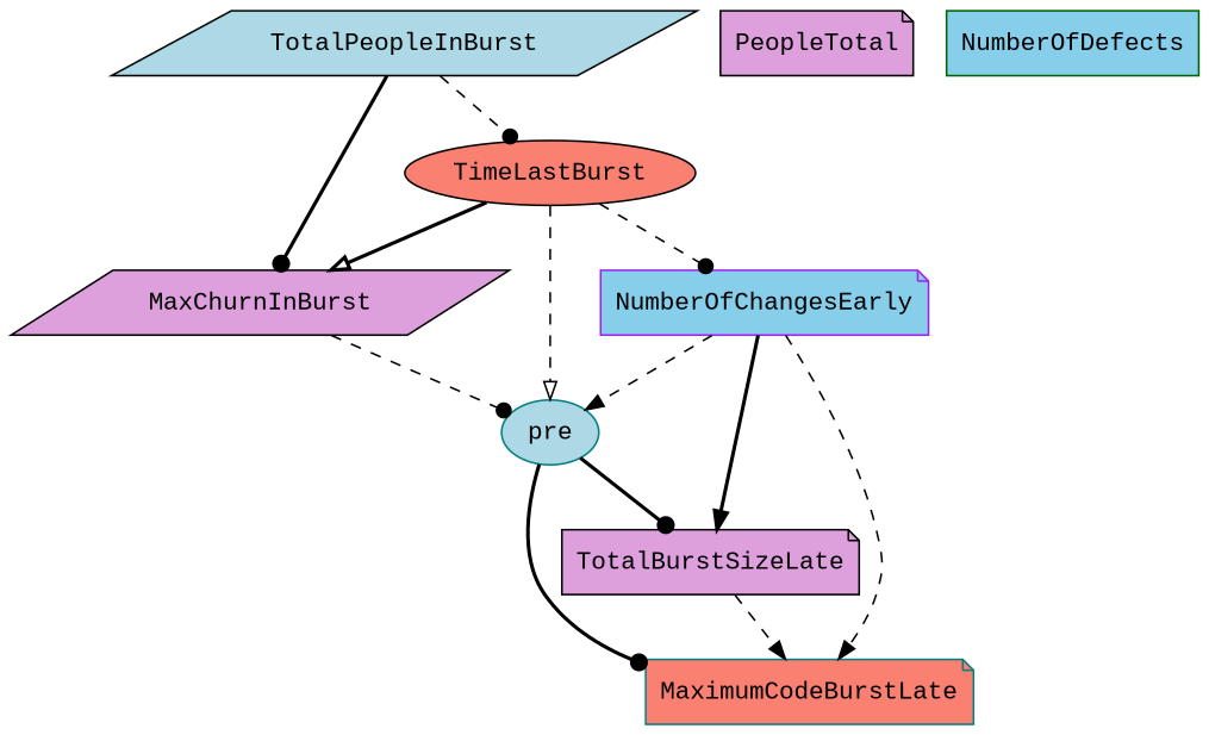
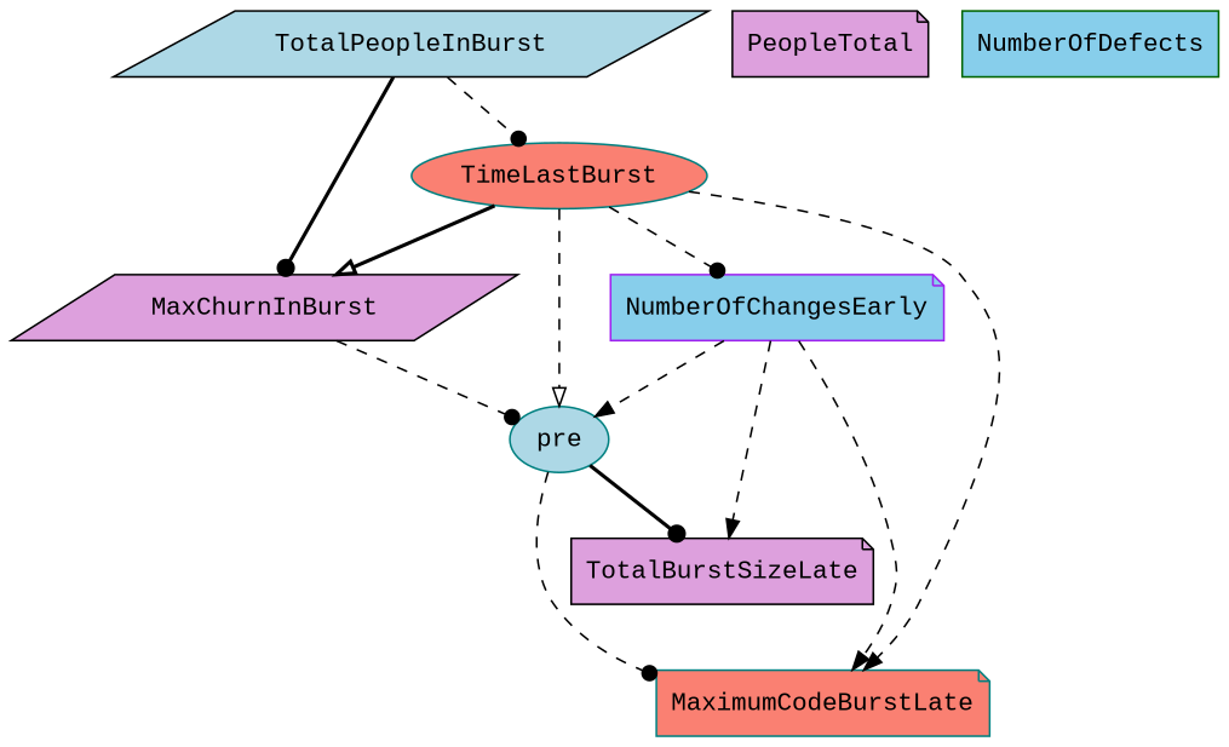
  digraph {
    fontname="Liberation Mono"
    node [color=black fillcolor=plum fontname="Liberation Mono" shape=note style=filled]
    edge [arrowhead=dot fontname="Liberation Mono" style=dashed]
    NumberOfChangesEarly [color=purple fillcolor=skyblue]
    pre [color=teal fillcolor=lightblue shape=ellipse]
    MaximumCodeBurstLate [color=teal fillcolor=salmon]
    TotalBurstSizeLate
    PeopleTotal
    NumberOfDefects [color=darkgreen fillcolor=skyblue shape=box]
    TotalPeopleInBurst [fillcolor=lightblue shape=parallelogram]
    MaxChurnInBurst [shape=parallelogram]
-   TimeLastBurst [fillcolor=salmon shape=ellipse]
+   TimeLastBurst [color=teal fillcolor=salmon shape=ellipse]
    NumberOfChangesEarly -> pre [arrowhead=normal]
    NumberOfChangesEarly -> MaximumCodeBurstLate [arrowhead=normal]
-   NumberOfChangesEarly -> TotalBurstSizeLate [arrowhead=normal style=bold]
-   pre -> MaximumCodeBurstLate [style=bold]
+   NumberOfChangesEarly -> TotalBurstSizeLate [arrowhead=normal]
+   pre -> MaximumCodeBurstLate
    pre -> TotalBurstSizeLate [style=bold]
-   TotalBurstSizeLate -> MaximumCodeBurstLate [arrowhead=normal]
+   TimeLastBurst -> MaximumCodeBurstLate [arrowhead=normal]
    TotalPeopleInBurst -> MaxChurnInBurst [style=bold]
    TotalPeopleInBurst -> TimeLastBurst
    MaxChurnInBurst -> pre
    TimeLastBurst -> NumberOfChangesEarly
    TimeLastBurst -> pre [arrowhead=onormal]
    TimeLastBurst -> MaxChurnInBurst [arrowhead=onormal style=bold]
  }
